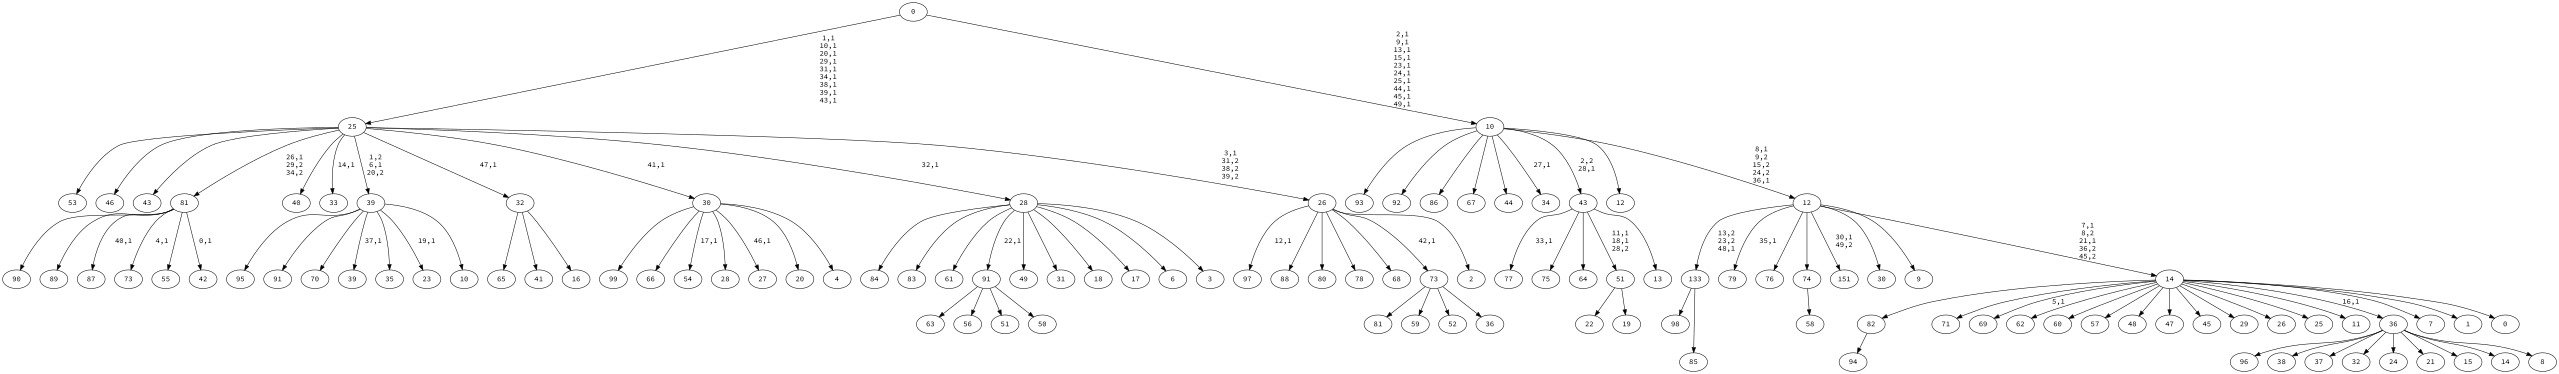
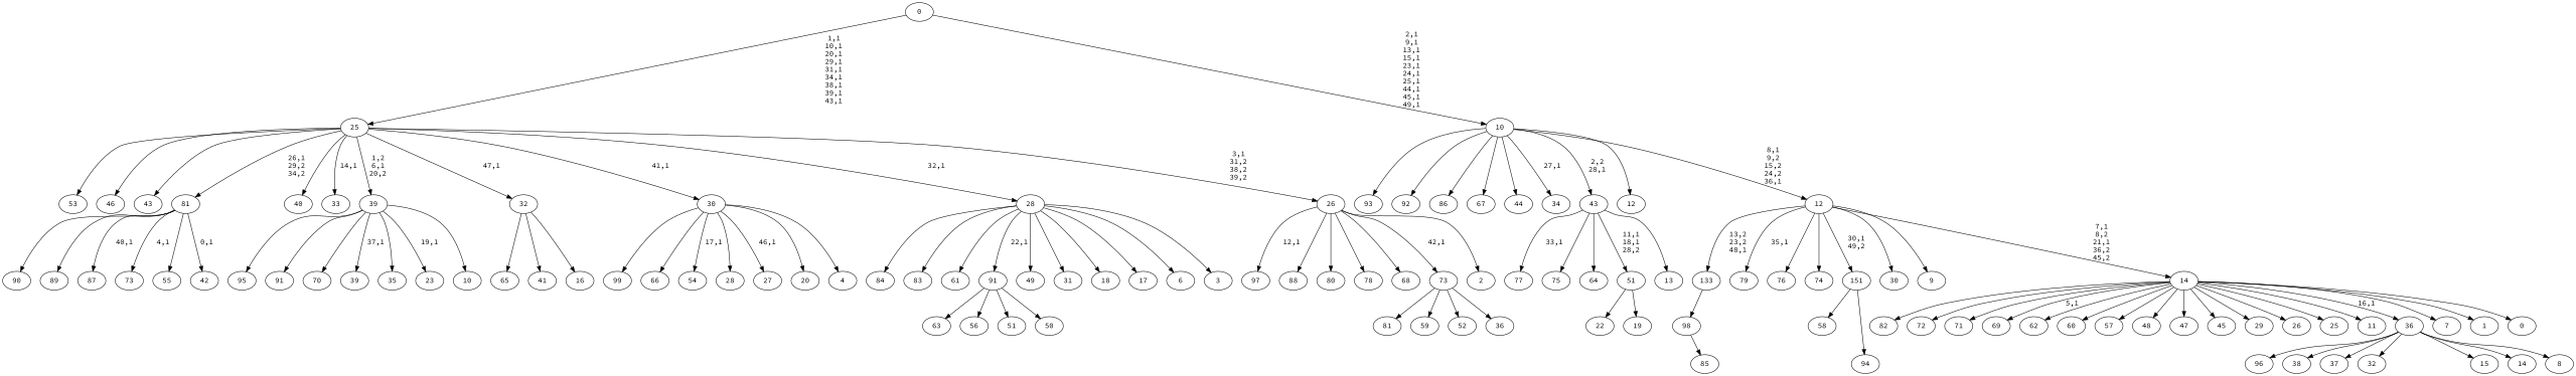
  digraph {
    fontname="Source Code Pro"
    node [fontname="Source Code Pro"]
    edge [fontname="Source Code Pro"]
    n1 [label=99]
    n2 [label=98]
    n3 [label=97]
    n4 [label=96]
    n5 [label=95]
    n6 [label=94]
    n7 [label=93]
    n8 [label=92]
    n9 [label=91]
    n10 [label=90]
    n11 [label=89]
    n12 [label=88]
    n13 [label=87]
    n14 [label=86]
    n15 [label=85]
    133
    n17 [label=84]
    n18 [label=83]
    n19 [label=82]
    n20 [label=81]
    n21 [label=80]
    n22 [label=79]
    n23 [label=78]
    n24 [label=77]
    n25 [label=76]
    n26 [label=75]
    n27 [label=74]
    n28 [label=73]
+   n29 [label=72]
    n30 [label=71]
    n31 [label=70]
    n32 [label=69]
    n33 [label=68]
    n34 [label=67]
    n35 [label=66]
    n36 [label=65]
    n37 [label=64]
    n38 [label=63]
    n39 [label=62]
    n40 [label=61]
    n41 [label=60]
    n42 [label=59]
    n43 [label=58]
    n44 [label=151]
    n45 [label=57]
    n46 [label=56]
    n47 [label=55]
    n48 [label=54]
    n49 [label=53]
    n50 [label=52]
    n51 [label=51]
    n52 [label=50]
    91
    n54 [label=49]
    n55 [label=48]
    n56 [label=47]
    n57 [label=46]
    n58 [label=45]
    n59 [label=44]
    n60 [label=43]
    n61 [label=42]
    81
    n63 [label=41]
    n64 [label=40]
    n65 [label=39]
    n66 [label=38]
    n67 [label=37]
    n68 [label=36]
    73
    n70 [label=35]
    n71 [label=34]
    n72 [label=33]
    n73 [label=32]
    n74 [label=31]
    n75 [label=30]
    n76 [label=29]
    n77 [label=28]
    n78 [label=27]
    n79 [label=26]
    n80 [label=25]
-   n81 [label=24]
    n82 [label=23]
    n83 [label=22]
-   n84 [label=21]
    n85 [label=20]
    n86 [label=19]
    51
    n88 [label=18]
    n89 [label=17]
    n90 [label=16]
    n91 [label=15]
    n92 [label=14]
    n93 [label=13]
    43
    n95 [label=12]
    n96 [label=11]
    n97 [label=10]
    39
    n99 [label=9]
    n100 [label=8]
    36
    n102 [label=7]
    n103 [label=6]
    32
    n105 [label=4]
    30
    n107 [label=3]
    28
    n109 [label=2]
    26
    25
    n112 [label=1]
    n113 [label=0]
    14
    12
    10
    0
    133 -> n2
-   133 -> n15
-   n19 -> n6
-   n27 -> n43
+   n2 -> n15
+   n44 -> n6
+   n44 -> n43
    91 -> n38
    91 -> n46
    91 -> n51
    91 -> n52
    81 -> n10
    81 -> n11
    81 -> n13 [label="40,1"]
    81 -> n28 [label="4,1"]
    81 -> n47
    81 -> n61 [label="0,1"]
    73 -> n20
    73 -> n42
    73 -> n50
    73 -> n68
    51 -> n83
    51 -> n86
    43 -> n24 [label="33,1"]
    43 -> n26
    43 -> n37
    43 -> 51 [label="11,1\n18,1\n28,2"]
    43 -> n93
    39 -> n5
    39 -> n9
    39 -> n31
    39 -> n65 [label="37,1"]
    39 -> n70
    39 -> n82 [label="19,1"]
    39 -> n97
    36 -> n4
    36 -> n66
    36 -> n67
    36 -> n73
-   36 -> n81
-   36 -> n84
    36 -> n91
    36 -> n92
    36 -> n100
    32 -> n36
    32 -> n63
    32 -> n90
    30 -> n1
    30 -> n35
    30 -> n48 [label="17,1"]
    30 -> n77
    30 -> n78 [label="46,1"]
    30 -> n85
    30 -> n105
    28 -> n17
    28 -> n18
    28 -> n40
    28 -> 91 [label="22,1"]
    28 -> n54
    28 -> n74
    28 -> n88
    28 -> n89
    28 -> n103
    28 -> n107
    26 -> n3 [label="12,1"]
    26 -> n12
    26 -> n21
    26 -> n23
    26 -> n33
    26 -> 73 [label="42,1"]
    26 -> n109
    25 -> n49
    25 -> n57
    25 -> n60
    25 -> 81 [label="26,1\n29,2\n34,2"]
    25 -> n64
    25 -> n72 [label="14,1"]
    25 -> 39 [label="1,2\n6,1\n20,2"]
    25 -> 32 [label="47,1"]
    25 -> 30 [label="41,1"]
    25 -> 28 [label="32,1"]
    25 -> 26 [label="3,1\n31,2\n38,2\n39,2"]
    14 -> n19
+   14 -> n29
    14 -> n30
    14 -> n32 [label="5,1"]
    14 -> n39
    14 -> n41
    14 -> n45
    14 -> n55
    14 -> n56
    14 -> n58
    14 -> n76
    14 -> n79
    14 -> n80
    14 -> n96
    14 -> 36 [label="16,1"]
    14 -> n102
    14 -> n112
    14 -> n113
    12 -> 133 [label="13,2\n23,2\n48,1"]
    12 -> n22 [label="35,1"]
    12 -> n25
    12 -> n27
    12 -> n44 [label="30,1\n49,2"]
    12 -> n75
    12 -> n99
    12 -> 14 [label="7,1\n8,2\n21,1\n36,2\n45,2"]
    10 -> n7
    10 -> n8
    10 -> n14
    10 -> n34
    10 -> n59
    10 -> n71 [label="27,1"]
    10 -> 43 [label="2,2\n28,1"]
    10 -> n95
    10 -> 12 [label="8,1\n9,2\n15,2\n24,2\n36,1"]
    0 -> 25 [label="1,1\n10,1\n20,1\n29,1\n31,1\n34,1\n38,1\n39,1\n43,1"]
    0 -> 10 [label="2,1\n9,1\n13,1\n15,1\n23,1\n24,1\n25,1\n44,1\n45,1\n49,1"]
  }
